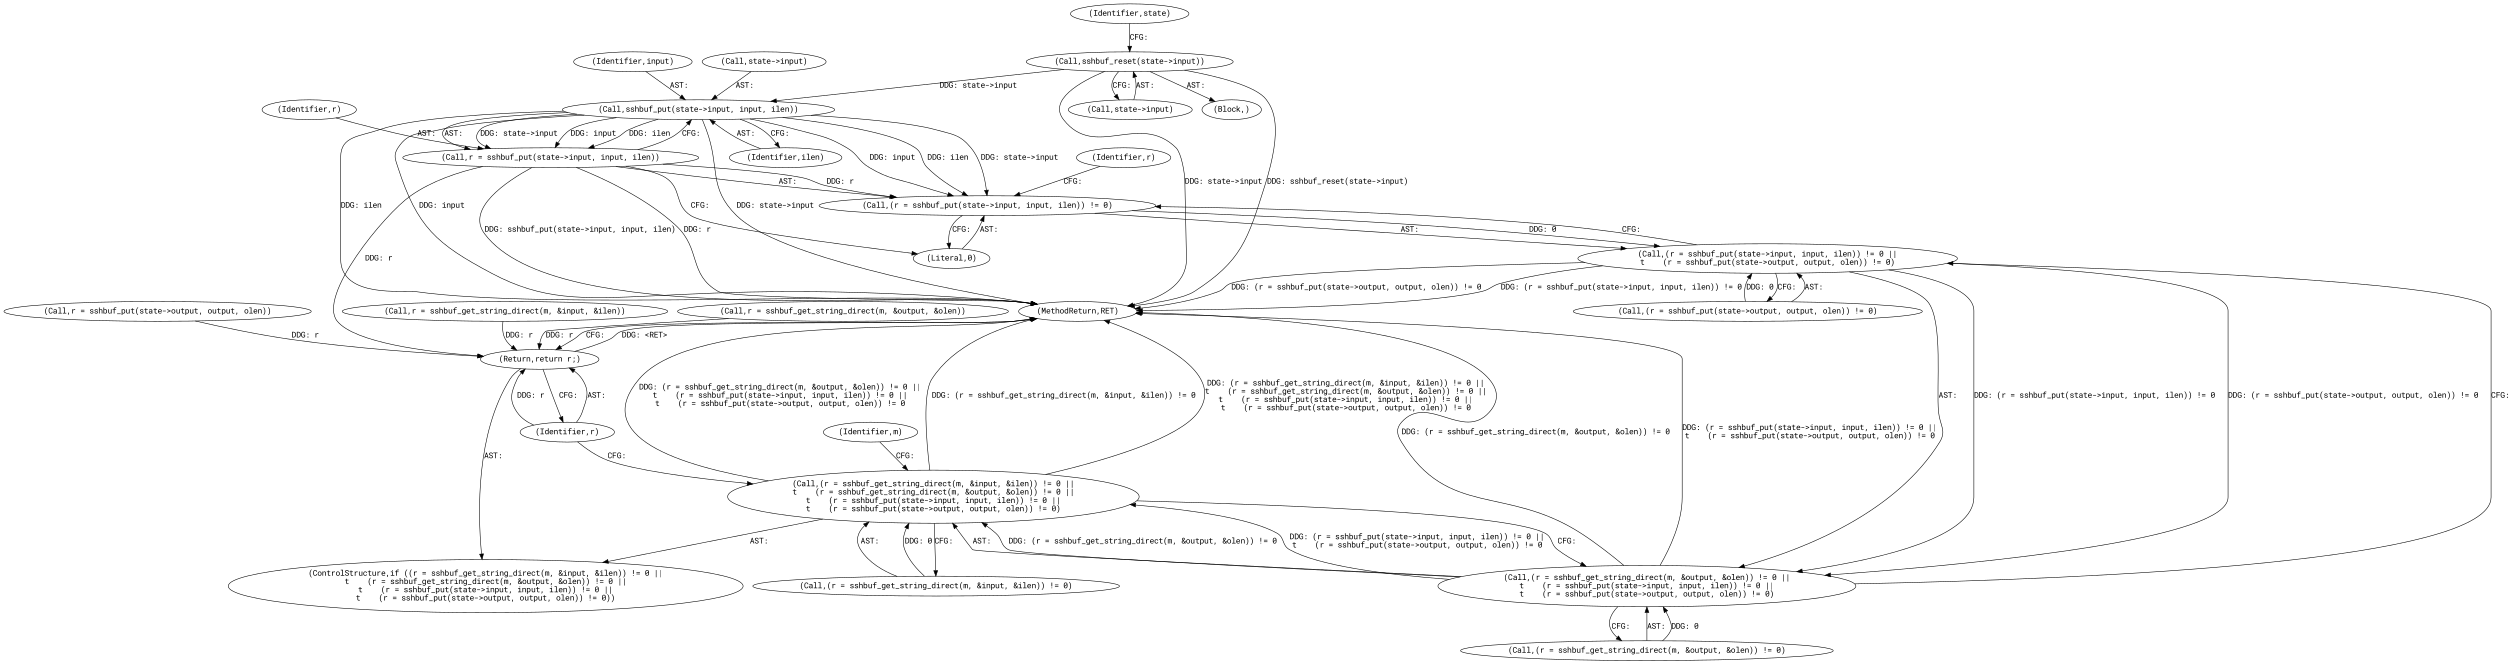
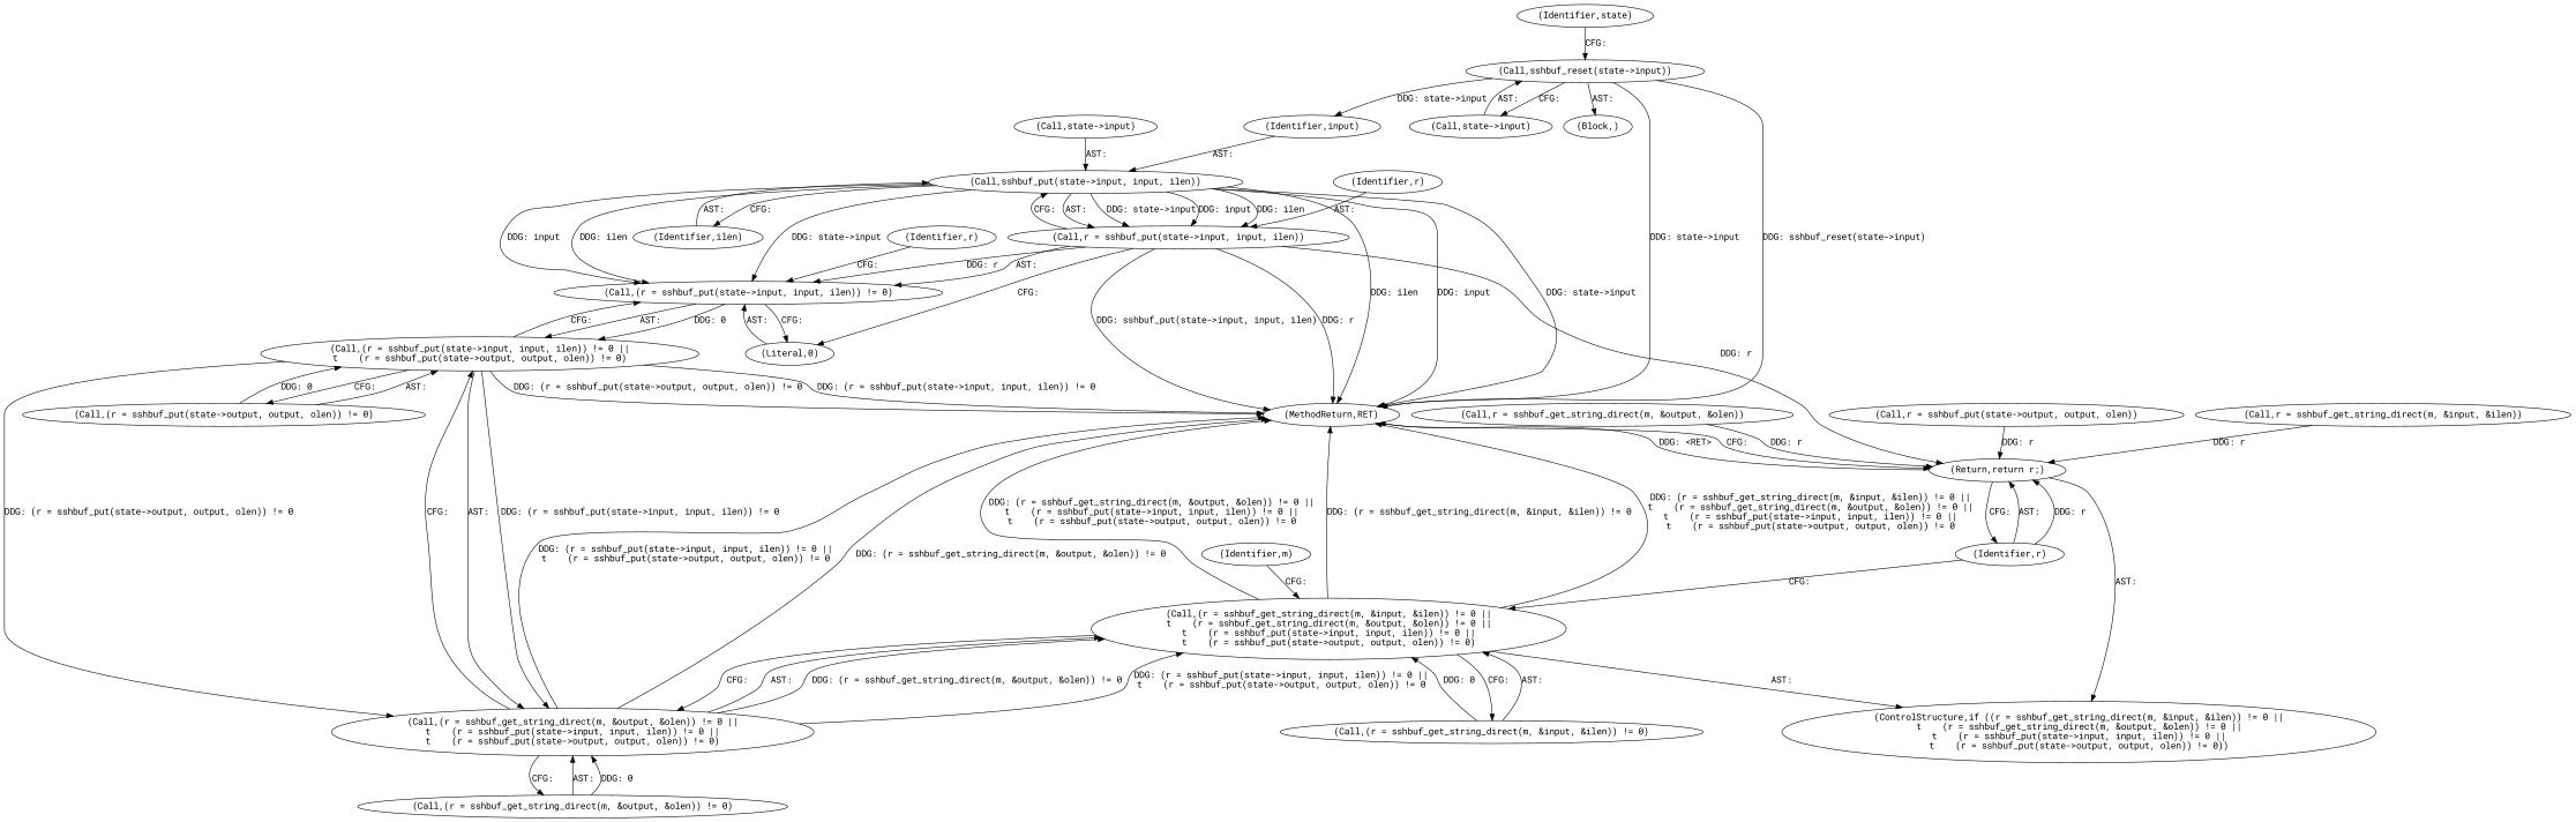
  digraph {
    fontname="Roboto Mono"
    node [fontname="Roboto Mono"]
    edge [fontname="Roboto Mono"]
    n1 [label="(Call,sshbuf_put(state->input, input, ilen))"]
    n2 [label="(Call,(r = sshbuf_put(state->input, input, ilen)) != 0)"]
    n3 [label="(Call,r = sshbuf_put(state->input, input, ilen))"]
    n4 [label="(MethodReturn,RET)"]
    n5 [label="(Identifier,ilen)"]
    n6 [label="(Call,(r = sshbuf_put(state->input, input, ilen)) != 0 ||\n\t    (r = sshbuf_put(state->output, output, olen)) != 0)"]
    n7 [label="(Literal,0)"]
    n8 [label="(Return,return r;)"]
    n9 [label="(Call,sshbuf_reset(state->input))"]
    n10 [label="(Call,state->input)"]
    n11 [label="(Block,)"]
    n12 [label="(Call,(r = sshbuf_get_string_direct(m, &output, &olen)) != 0 ||\n\t    (r = sshbuf_put(state->input, input, ilen)) != 0 ||\n\t    (r = sshbuf_put(state->output, output, olen)) != 0)"]
    n13 [label="(Call,(r = sshbuf_put(state->output, output, olen)) != 0)"]
    n14 [label="(Call,(r = sshbuf_get_string_direct(m, &input, &ilen)) != 0 ||\n\t    (r = sshbuf_get_string_direct(m, &output, &olen)) != 0 ||\n\t    (r = sshbuf_put(state->input, input, ilen)) != 0 ||\n\t    (r = sshbuf_put(state->output, output, olen)) != 0)"]
    n15 [label="(Call,(r = sshbuf_get_string_direct(m, &output, &olen)) != 0)"]
    n16 [label="(Call,(r = sshbuf_get_string_direct(m, &input, &ilen)) != 0)"]
    n17 [label="(ControlStructure,if ((r = sshbuf_get_string_direct(m, &input, &ilen)) != 0 ||\n\t    (r = sshbuf_get_string_direct(m, &output, &olen)) != 0 ||\n\t    (r = sshbuf_put(state->input, input, ilen)) != 0 ||\n\t    (r = sshbuf_put(state->output, output, olen)) != 0))"]
    n18 [label="(Identifier,r)"]
    n19 [label="(Call,r = sshbuf_get_string_direct(m, &input, &ilen))"]
    n20 [label="(Identifier,state)"]
    n21 [label="(Call,r = sshbuf_get_string_direct(m, &output, &olen))"]
    n22 [label="(Identifier,r)"]
    n23 [label="(Identifier,m)"]
    n24 [label="(Call,r = sshbuf_put(state->output, output, olen))"]
    n25 [label="(Identifier,r)"]
    n26 [label="(Identifier,input)"]
    n27 [label="(Call,state->input)"]
    n1 -> n2 [label="DDG: state->input"]
    n1 -> n2 [label="DDG: input"]
    n1 -> n2 [label="DDG: ilen"]
    n1 -> n3 [label="AST: "]
    n1 -> n3 [label="DDG: state->input"]
    n1 -> n3 [label="DDG: input"]
    n1 -> n3 [label="DDG: ilen"]
    n1 -> n4 [label="DDG: state->input"]
    n1 -> n4 [label="DDG: ilen"]
    n1 -> n4 [label="DDG: input"]
    n1 -> n5 [label="CFG: "]
    n2 -> n6 [label="AST: "]
    n2 -> n6 [label="DDG: 0"]
    n2 -> n7 [label="CFG: "]
    n3 -> n1 [label="CFG: "]
    n3 -> n2 [label="AST: "]
    n3 -> n2 [label="DDG: r"]
    n3 -> n4 [label="DDG: sshbuf_put(state->input, input, ilen)"]
    n3 -> n4 [label="DDG: r"]
    n3 -> n7 [label="CFG: "]
    n3 -> n8 [label="DDG: r"]
    n4 -> n8 [label="CFG: "]
    n5 -> n1 [label="AST: "]
    n6 -> n2 [label="CFG: "]
    n6 -> n4 [label="DDG: (r = sshbuf_put(state->output, output, olen)) != 0"]
    n6 -> n4 [label="DDG: (r = sshbuf_put(state->input, input, ilen)) != 0"]
    n6 -> n12 [label="AST: "]
    n6 -> n12 [label="DDG: (r = sshbuf_put(state->input, input, ilen)) != 0"]
    n6 -> n12 [label="DDG: (r = sshbuf_put(state->output, output, olen)) != 0"]
    n6 -> n13 [label="CFG: "]
    n7 -> n2 [label="AST: "]
    n8 -> n4 [label="DDG: <RET>"]
    n8 -> n17 [label="AST: "]
    n8 -> n18 [label="CFG: "]
-   n9 -> n1 [label="DDG: state->input"]
+   n9 -> n26 [label="DDG: state->input"]
    n9 -> n4 [label="DDG: sshbuf_reset(state->input)"]
    n9 -> n4 [label="DDG: state->input"]
    n9 -> n10 [label="CFG: "]
    n9 -> n11 [label="AST: "]
    n10 -> n9 [label="AST: "]
    n12 -> n4 [label="DDG: (r = sshbuf_get_string_direct(m, &output, &olen)) != 0"]
    n12 -> n4 [label="DDG: (r = sshbuf_put(state->input, input, ilen)) != 0 ||\n\t    (r = sshbuf_put(state->output, output, olen)) != 0"]
    n12 -> n6 [label="CFG: "]
    n12 -> n14 [label="AST: "]
    n12 -> n14 [label="DDG: (r = sshbuf_get_string_direct(m, &output, &olen)) != 0"]
    n12 -> n14 [label="DDG: (r = sshbuf_put(state->input, input, ilen)) != 0 ||\n\t    (r = sshbuf_put(state->output, output, olen)) != 0"]
    n12 -> n15 [label="CFG: "]
    n13 -> n6 [label="AST: "]
    n13 -> n6 [label="DDG: 0"]
    n14 -> n4 [label="DDG: (r = sshbuf_get_string_direct(m, &input, &ilen)) != 0 ||\n\t    (r = sshbuf_get_string_direct(m, &output, &olen)) != 0 ||\n\t    (r = sshbuf_put(state->input, input, ilen)) != 0 ||\n\t    (r = sshbuf_put(state->output, output, olen)) != 0"]
    n14 -> n4 [label="DDG: (r = sshbuf_get_string_direct(m, &output, &olen)) != 0 ||\n\t    (r = sshbuf_put(state->input, input, ilen)) != 0 ||\n\t    (r = sshbuf_put(state->output, output, olen)) != 0"]
    n14 -> n4 [label="DDG: (r = sshbuf_get_string_direct(m, &input, &ilen)) != 0"]
    n14 -> n12 [label="CFG: "]
    n14 -> n16 [label="CFG: "]
    n14 -> n17 [label="AST: "]
    n15 -> n12 [label="AST: "]
    n15 -> n12 [label="DDG: 0"]
    n16 -> n14 [label="AST: "]
    n16 -> n14 [label="DDG: 0"]
    n18 -> n8 [label="AST: "]
    n18 -> n8 [label="DDG: r"]
    n18 -> n14 [label="CFG: "]
    n19 -> n8 [label="DDG: r"]
    n20 -> n9 [label="CFG: "]
    n21 -> n8 [label="DDG: r"]
    n22 -> n2 [label="CFG: "]
    n23 -> n14 [label="CFG: "]
    n24 -> n8 [label="DDG: r"]
    n25 -> n3 [label="AST: "]
    n26 -> n1 [label="AST: "]
    n27 -> n1 [label="AST: "]
  }
